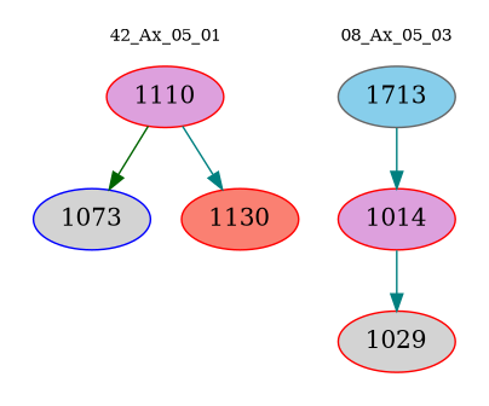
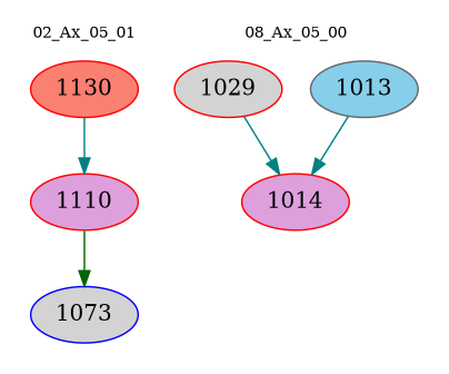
  digraph {
    node [color=red fillcolor=plum style=filled]
    edge [color=teal]
    n1 [label=1110]
    n2 [color=blue fillcolor=lightgrey label=1073]
    n3 [fillcolor=salmon label=1130]
    n4 [label=1014]
-   n5 [color=gray40 fillcolor=skyblue label=1713]
+   n5 [color=gray40 fillcolor=skyblue label=1013]
    n6 [fillcolor=lightgrey label=1029]
    subgraph cluster_1 {
      color=white
      fontsize=10
-     label="42_Ax_05_01"
+     label="02_Ax_05_01"
      n1
      n2
      n3
    }
    subgraph cluster_2 {
      color=white
      fontsize=10
-     label="08_Ax_05_03"
+     label="08_Ax_05_00"
      n4
      n5
      n6
    }
    n1 -> n2 [color=darkgreen]
-   n1 -> n3
-   n4 -> n6
+   n3 -> n1
+   n6 -> n4
    n5 -> n4
  }
